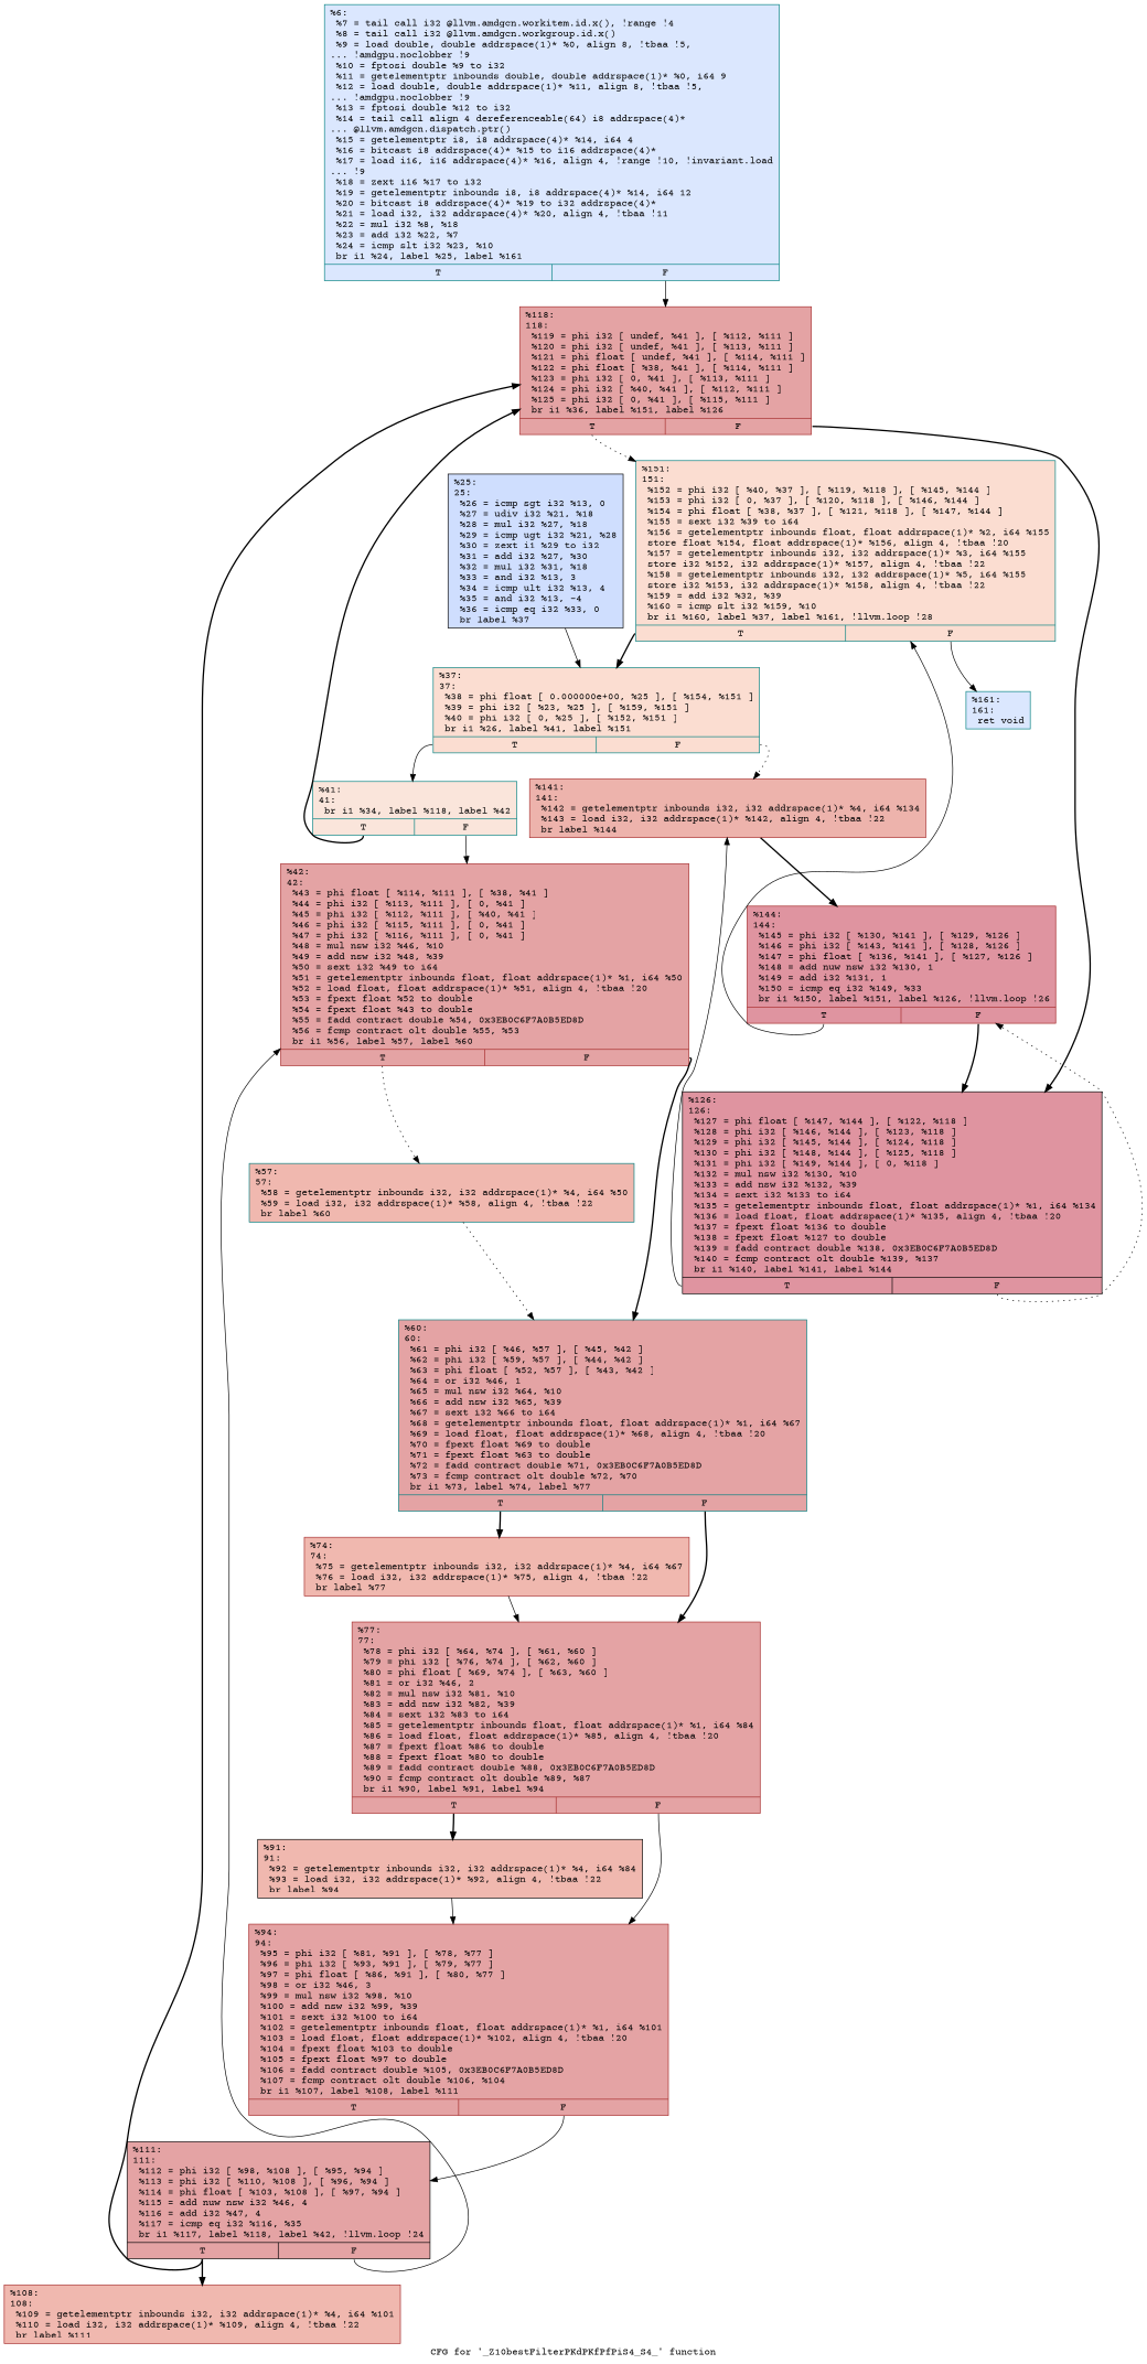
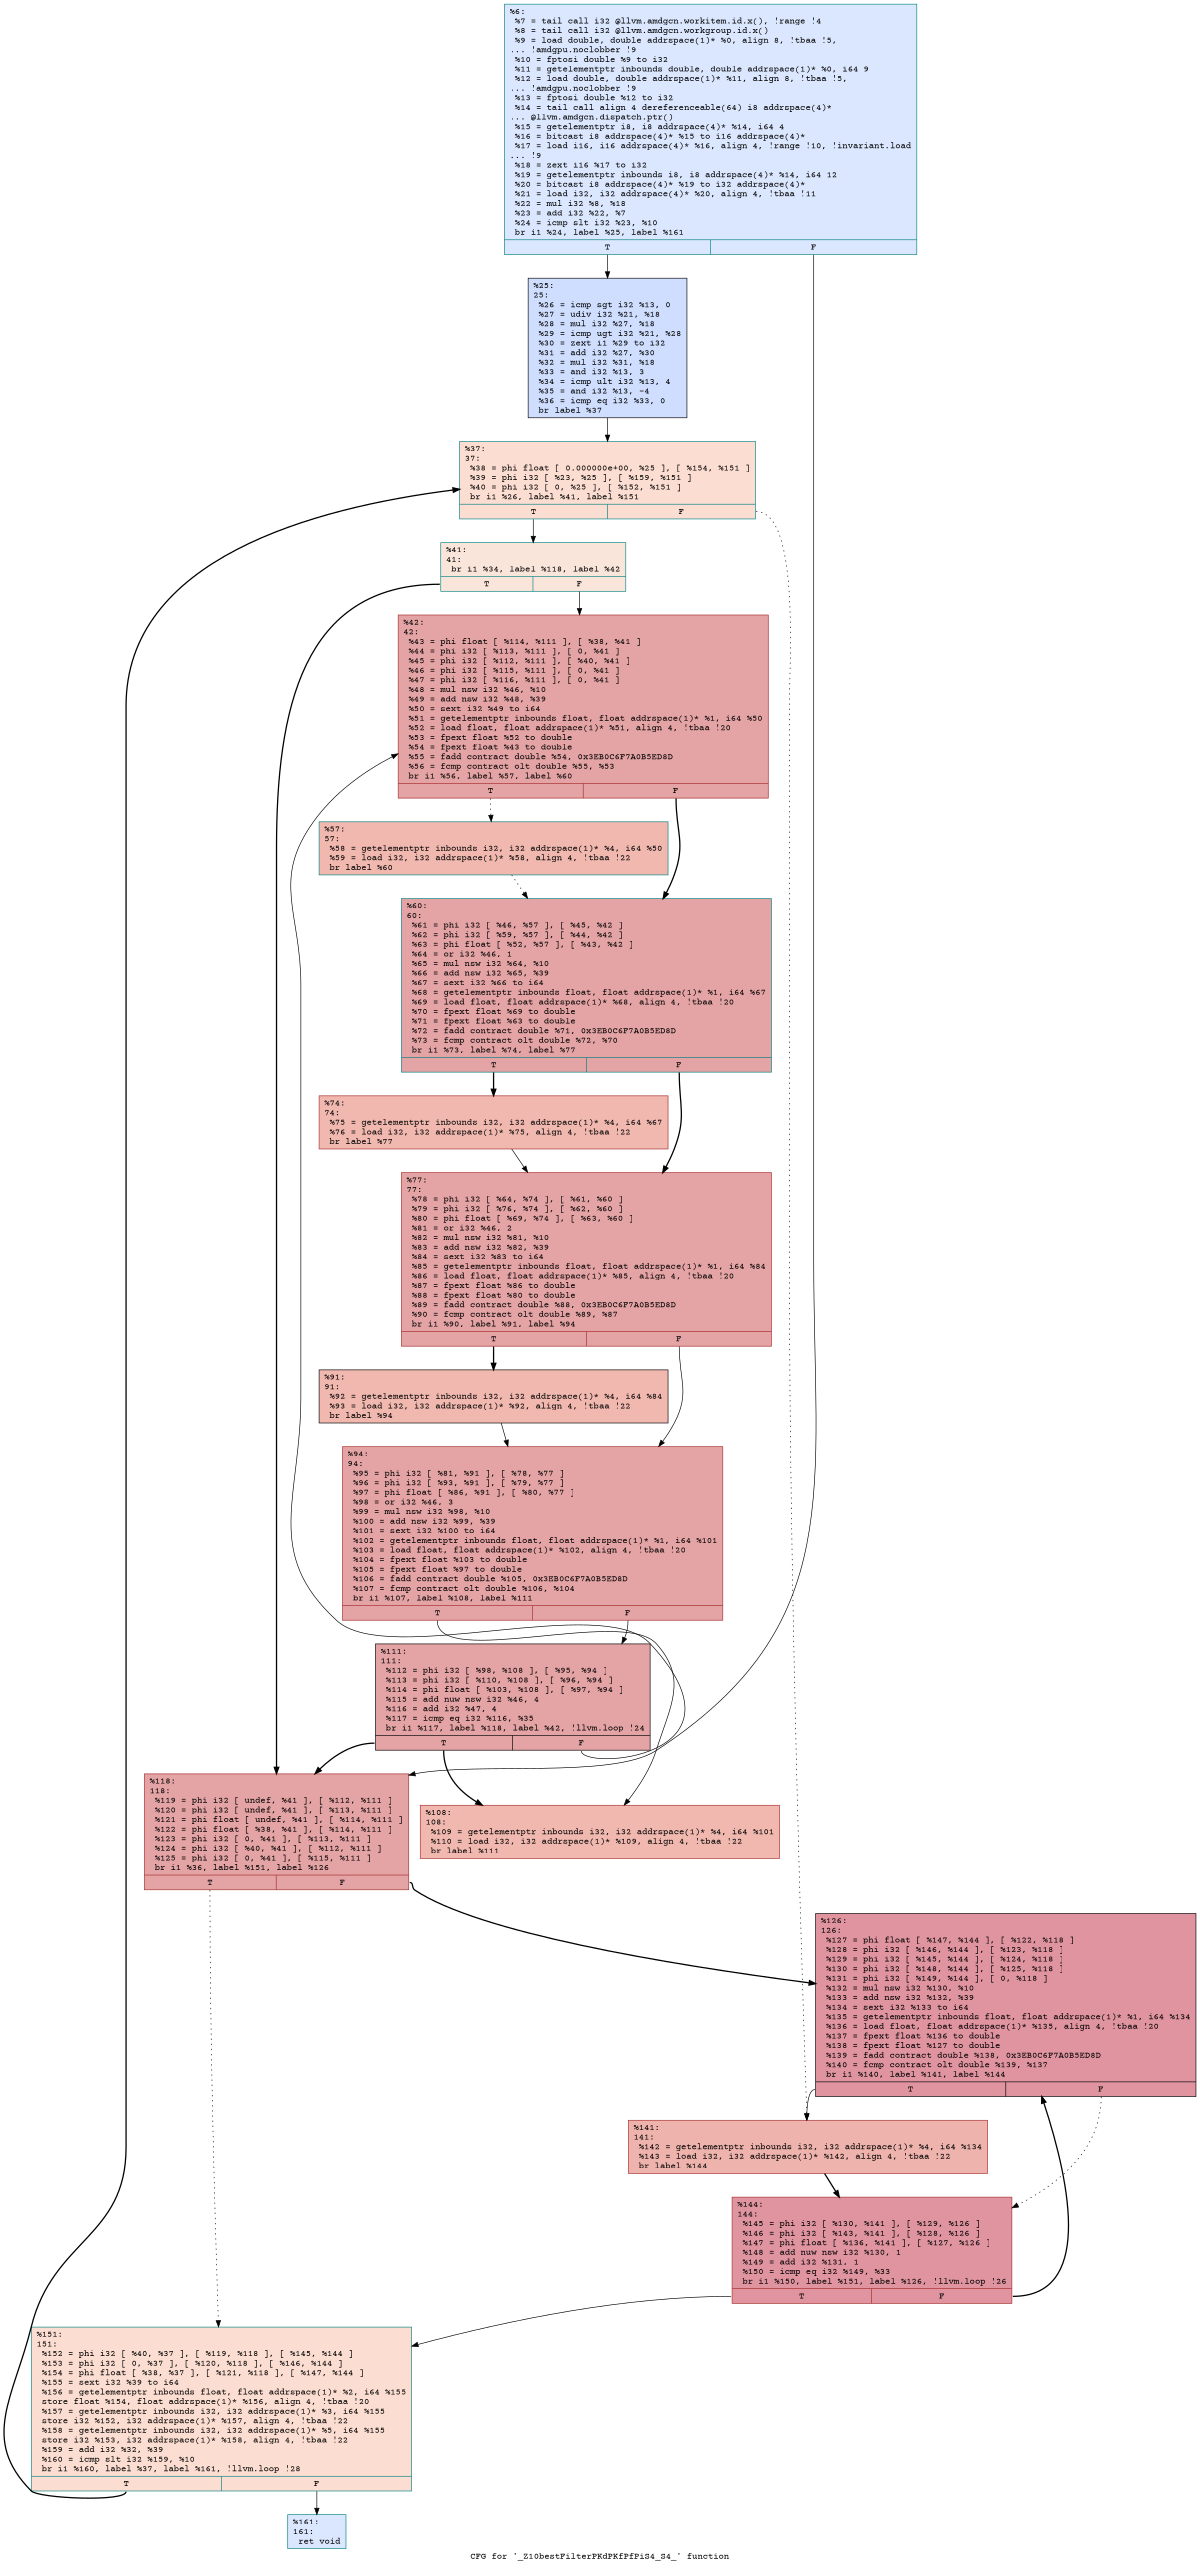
  digraph {
    fontname="Courier Prime"
    label="CFG for '_Z10bestFilterPKdPKfPfPiS4_S4_' function"
    node [color=brown fillcolor="#c32e3170" fontname="Courier Prime" shape=record style=filled]
    edge [fontname="Courier Prime" style=solid tailport=s0]
    n1 [color=teal fillcolor="#aec9fc70" label="{%6:\l  %7 = tail call i32 @llvm.amdgcn.workitem.id.x(), !range !4\l  %8 = tail call i32 @llvm.amdgcn.workgroup.id.x()\l  %9 = load double, double addrspace(1)* %0, align 8, !tbaa !5,\l... !amdgpu.noclobber !9\l  %10 = fptosi double %9 to i32\l  %11 = getelementptr inbounds double, double addrspace(1)* %0, i64 9\l  %12 = load double, double addrspace(1)* %11, align 8, !tbaa !5,\l... !amdgpu.noclobber !9\l  %13 = fptosi double %12 to i32\l  %14 = tail call align 4 dereferenceable(64) i8 addrspace(4)*\l... @llvm.amdgcn.dispatch.ptr()\l  %15 = getelementptr i8, i8 addrspace(4)* %14, i64 4\l  %16 = bitcast i8 addrspace(4)* %15 to i16 addrspace(4)*\l  %17 = load i16, i16 addrspace(4)* %16, align 4, !range !10, !invariant.load\l... !9\l  %18 = zext i16 %17 to i32\l  %19 = getelementptr inbounds i8, i8 addrspace(4)* %14, i64 12\l  %20 = bitcast i8 addrspace(4)* %19 to i32 addrspace(4)*\l  %21 = load i32, i32 addrspace(4)* %20, align 4, !tbaa !11\l  %22 = mul i32 %8, %18\l  %23 = add i32 %22, %7\l  %24 = icmp slt i32 %23, %10\l  br i1 %24, label %25, label %161\l|{<s0>T|<s1>F}}"]
    n2 [color=black fillcolor="#93b5fe70" label="{%25:\l25:                                               \l  %26 = icmp sgt i32 %13, 0\l  %27 = udiv i32 %21, %18\l  %28 = mul i32 %27, %18\l  %29 = icmp ugt i32 %21, %28\l  %30 = zext i1 %29 to i32\l  %31 = add i32 %27, %30\l  %32 = mul i32 %31, %18\l  %33 = and i32 %13, 3\l  %34 = icmp ult i32 %13, 4\l  %35 = and i32 %13, -4\l  %36 = icmp eq i32 %33, 0\l  br label %37\l}"]
    n3 [label="{%118:\l118:                                              \l  %119 = phi i32 [ undef, %41 ], [ %112, %111 ]\l  %120 = phi i32 [ undef, %41 ], [ %113, %111 ]\l  %121 = phi float [ undef, %41 ], [ %114, %111 ]\l  %122 = phi float [ %38, %41 ], [ %114, %111 ]\l  %123 = phi i32 [ 0, %41 ], [ %113, %111 ]\l  %124 = phi i32 [ %40, %41 ], [ %112, %111 ]\l  %125 = phi i32 [ 0, %41 ], [ %115, %111 ]\l  br i1 %36, label %151, label %126\l|{<s0>T|<s1>F}}"]
    n4 [color=teal fillcolor="#f7b39670" label="{%37:\l37:                                               \l  %38 = phi float [ 0.000000e+00, %25 ], [ %154, %151 ]\l  %39 = phi i32 [ %23, %25 ], [ %159, %151 ]\l  %40 = phi i32 [ 0, %25 ], [ %152, %151 ]\l  br i1 %26, label %41, label %151\l|{<s0>T|<s1>F}}"]
    n5 [color=teal fillcolor="#aec9fc70" label="{%161:\l161:                                              \l  ret void\l}"]
    n6 [color=teal fillcolor="#f4c5ad70" label="{%41:\l41:                                               \l  br i1 %34, label %118, label %42\l|{<s0>T|<s1>F}}"]
    n7 [fillcolor="#d6524470" label="{%141:\l141:                                              \l  %142 = getelementptr inbounds i32, i32 addrspace(1)* %4, i64 %134\l  %143 = load i32, i32 addrspace(1)* %142, align 4, !tbaa !22\l  br label %144\l}"]
    n8 [label="{%42:\l42:                                               \l  %43 = phi float [ %114, %111 ], [ %38, %41 ]\l  %44 = phi i32 [ %113, %111 ], [ 0, %41 ]\l  %45 = phi i32 [ %112, %111 ], [ %40, %41 ]\l  %46 = phi i32 [ %115, %111 ], [ 0, %41 ]\l  %47 = phi i32 [ %116, %111 ], [ 0, %41 ]\l  %48 = mul nsw i32 %46, %10\l  %49 = add nsw i32 %48, %39\l  %50 = sext i32 %49 to i64\l  %51 = getelementptr inbounds float, float addrspace(1)* %1, i64 %50\l  %52 = load float, float addrspace(1)* %51, align 4, !tbaa !20\l  %53 = fpext float %52 to double\l  %54 = fpext float %43 to double\l  %55 = fadd contract double %54, 0x3EB0C6F7A0B5ED8D\l  %56 = fcmp contract olt double %55, %53\l  br i1 %56, label %57, label %60\l|{<s0>T|<s1>F}}"]
    n9 [color=teal fillcolor="#f7b39670" label="{%151:\l151:                                              \l  %152 = phi i32 [ %40, %37 ], [ %119, %118 ], [ %145, %144 ]\l  %153 = phi i32 [ 0, %37 ], [ %120, %118 ], [ %146, %144 ]\l  %154 = phi float [ %38, %37 ], [ %121, %118 ], [ %147, %144 ]\l  %155 = sext i32 %39 to i64\l  %156 = getelementptr inbounds float, float addrspace(1)* %2, i64 %155\l  store float %154, float addrspace(1)* %156, align 4, !tbaa !20\l  %157 = getelementptr inbounds i32, i32 addrspace(1)* %3, i64 %155\l  store i32 %152, i32 addrspace(1)* %157, align 4, !tbaa !22\l  %158 = getelementptr inbounds i32, i32 addrspace(1)* %5, i64 %155\l  store i32 %153, i32 addrspace(1)* %158, align 4, !tbaa !22\l  %159 = add i32 %32, %39\l  %160 = icmp slt i32 %159, %10\l  br i1 %160, label %37, label %161, !llvm.loop !28\l|{<s0>T|<s1>F}}"]
    n10 [color=black fillcolor="#b70d2870" label="{%126:\l126:                                              \l  %127 = phi float [ %147, %144 ], [ %122, %118 ]\l  %128 = phi i32 [ %146, %144 ], [ %123, %118 ]\l  %129 = phi i32 [ %145, %144 ], [ %124, %118 ]\l  %130 = phi i32 [ %148, %144 ], [ %125, %118 ]\l  %131 = phi i32 [ %149, %144 ], [ 0, %118 ]\l  %132 = mul nsw i32 %130, %10\l  %133 = add nsw i32 %132, %39\l  %134 = sext i32 %133 to i64\l  %135 = getelementptr inbounds float, float addrspace(1)* %1, i64 %134\l  %136 = load float, float addrspace(1)* %135, align 4, !tbaa !20\l  %137 = fpext float %136 to double\l  %138 = fpext float %127 to double\l  %139 = fadd contract double %138, 0x3EB0C6F7A0B5ED8D\l  %140 = fcmp contract olt double %139, %137\l  br i1 %140, label %141, label %144\l|{<s0>T|<s1>F}}"]
    n11 [color=teal fillcolor="#dc5d4a70" label="{%57:\l57:                                               \l  %58 = getelementptr inbounds i32, i32 addrspace(1)* %4, i64 %50\l  %59 = load i32, i32 addrspace(1)* %58, align 4, !tbaa !22\l  br label %60\l}"]
    n12 [color=teal label="{%60:\l60:                                               \l  %61 = phi i32 [ %46, %57 ], [ %45, %42 ]\l  %62 = phi i32 [ %59, %57 ], [ %44, %42 ]\l  %63 = phi float [ %52, %57 ], [ %43, %42 ]\l  %64 = or i32 %46, 1\l  %65 = mul nsw i32 %64, %10\l  %66 = add nsw i32 %65, %39\l  %67 = sext i32 %66 to i64\l  %68 = getelementptr inbounds float, float addrspace(1)* %1, i64 %67\l  %69 = load float, float addrspace(1)* %68, align 4, !tbaa !20\l  %70 = fpext float %69 to double\l  %71 = fpext float %63 to double\l  %72 = fadd contract double %71, 0x3EB0C6F7A0B5ED8D\l  %73 = fcmp contract olt double %72, %70\l  br i1 %73, label %74, label %77\l|{<s0>T|<s1>F}}"]
    n13 [fillcolor="#b70d2870" label="{%144:\l144:                                              \l  %145 = phi i32 [ %130, %141 ], [ %129, %126 ]\l  %146 = phi i32 [ %143, %141 ], [ %128, %126 ]\l  %147 = phi float [ %136, %141 ], [ %127, %126 ]\l  %148 = add nuw nsw i32 %130, 1\l  %149 = add i32 %131, 1\l  %150 = icmp eq i32 %149, %33\l  br i1 %150, label %151, label %126, !llvm.loop !26\l|{<s0>T|<s1>F}}"]
    n14 [fillcolor="#dc5d4a70" label="{%74:\l74:                                               \l  %75 = getelementptr inbounds i32, i32 addrspace(1)* %4, i64 %67\l  %76 = load i32, i32 addrspace(1)* %75, align 4, !tbaa !22\l  br label %77\l}"]
    n15 [label="{%77:\l77:                                               \l  %78 = phi i32 [ %64, %74 ], [ %61, %60 ]\l  %79 = phi i32 [ %76, %74 ], [ %62, %60 ]\l  %80 = phi float [ %69, %74 ], [ %63, %60 ]\l  %81 = or i32 %46, 2\l  %82 = mul nsw i32 %81, %10\l  %83 = add nsw i32 %82, %39\l  %84 = sext i32 %83 to i64\l  %85 = getelementptr inbounds float, float addrspace(1)* %1, i64 %84\l  %86 = load float, float addrspace(1)* %85, align 4, !tbaa !20\l  %87 = fpext float %86 to double\l  %88 = fpext float %80 to double\l  %89 = fadd contract double %88, 0x3EB0C6F7A0B5ED8D\l  %90 = fcmp contract olt double %89, %87\l  br i1 %90, label %91, label %94\l|{<s0>T|<s1>F}}"]
    n16 [color=black fillcolor="#dc5d4a70" label="{%91:\l91:                                               \l  %92 = getelementptr inbounds i32, i32 addrspace(1)* %4, i64 %84\l  %93 = load i32, i32 addrspace(1)* %92, align 4, !tbaa !22\l  br label %94\l}"]
    n17 [label="{%94:\l94:                                               \l  %95 = phi i32 [ %81, %91 ], [ %78, %77 ]\l  %96 = phi i32 [ %93, %91 ], [ %79, %77 ]\l  %97 = phi float [ %86, %91 ], [ %80, %77 ]\l  %98 = or i32 %46, 3\l  %99 = mul nsw i32 %98, %10\l  %100 = add nsw i32 %99, %39\l  %101 = sext i32 %100 to i64\l  %102 = getelementptr inbounds float, float addrspace(1)* %1, i64 %101\l  %103 = load float, float addrspace(1)* %102, align 4, !tbaa !20\l  %104 = fpext float %103 to double\l  %105 = fpext float %97 to double\l  %106 = fadd contract double %105, 0x3EB0C6F7A0B5ED8D\l  %107 = fcmp contract olt double %106, %104\l  br i1 %107, label %108, label %111\l|{<s0>T|<s1>F}}"]
    n18 [fillcolor="#dc5d4a70" label="{%108:\l108:                                              \l  %109 = getelementptr inbounds i32, i32 addrspace(1)* %4, i64 %101\l  %110 = load i32, i32 addrspace(1)* %109, align 4, !tbaa !22\l  br label %111\l}"]
    n19 [color=black label="{%111:\l111:                                              \l  %112 = phi i32 [ %98, %108 ], [ %95, %94 ]\l  %113 = phi i32 [ %110, %108 ], [ %96, %94 ]\l  %114 = phi float [ %103, %108 ], [ %97, %94 ]\l  %115 = add nuw nsw i32 %46, 4\l  %116 = add i32 %47, 4\l  %117 = icmp eq i32 %116, %35\l  br i1 %117, label %118, label %42, !llvm.loop !24\l|{<s0>T|<s1>F}}"]
+   n1 -> n2
    n1 -> n3 [tailport=s1]
    n2 -> n4
    n3 -> n9 [style=dotted]
    n3 -> n10 [style=bold tailport=s1]
    n4 -> n6
    n4 -> n7 [style=dotted tailport=s1]
    n6 -> n3 [style=bold]
    n6 -> n8 [tailport=s1]
    n7 -> n13 [style=bold]
    n8 -> n11 [style=dotted]
    n8 -> n12 [style=bold tailport=s1]
    n9 -> n4 [style=bold]
    n9 -> n5 [tailport=s1]
    n10 -> n7
    n10 -> n13 [style=dotted tailport=s1]
    n11 -> n12 [style=dotted]
    n12 -> n14 [style=bold]
    n12 -> n15 [style=bold tailport=s1]
    n13 -> n9
    n13 -> n10 [style=bold tailport=s1]
    n14 -> n15
    n15 -> n16 [style=bold]
    n15 -> n17 [tailport=s1]
    n16 -> n17
+   n17 -> n18
    n17 -> n19 [tailport=s1]
    n19 -> n3 [style=bold]
    n19 -> n8 [tailport=s1]
    n19 -> n18 [style=bold]
  }
